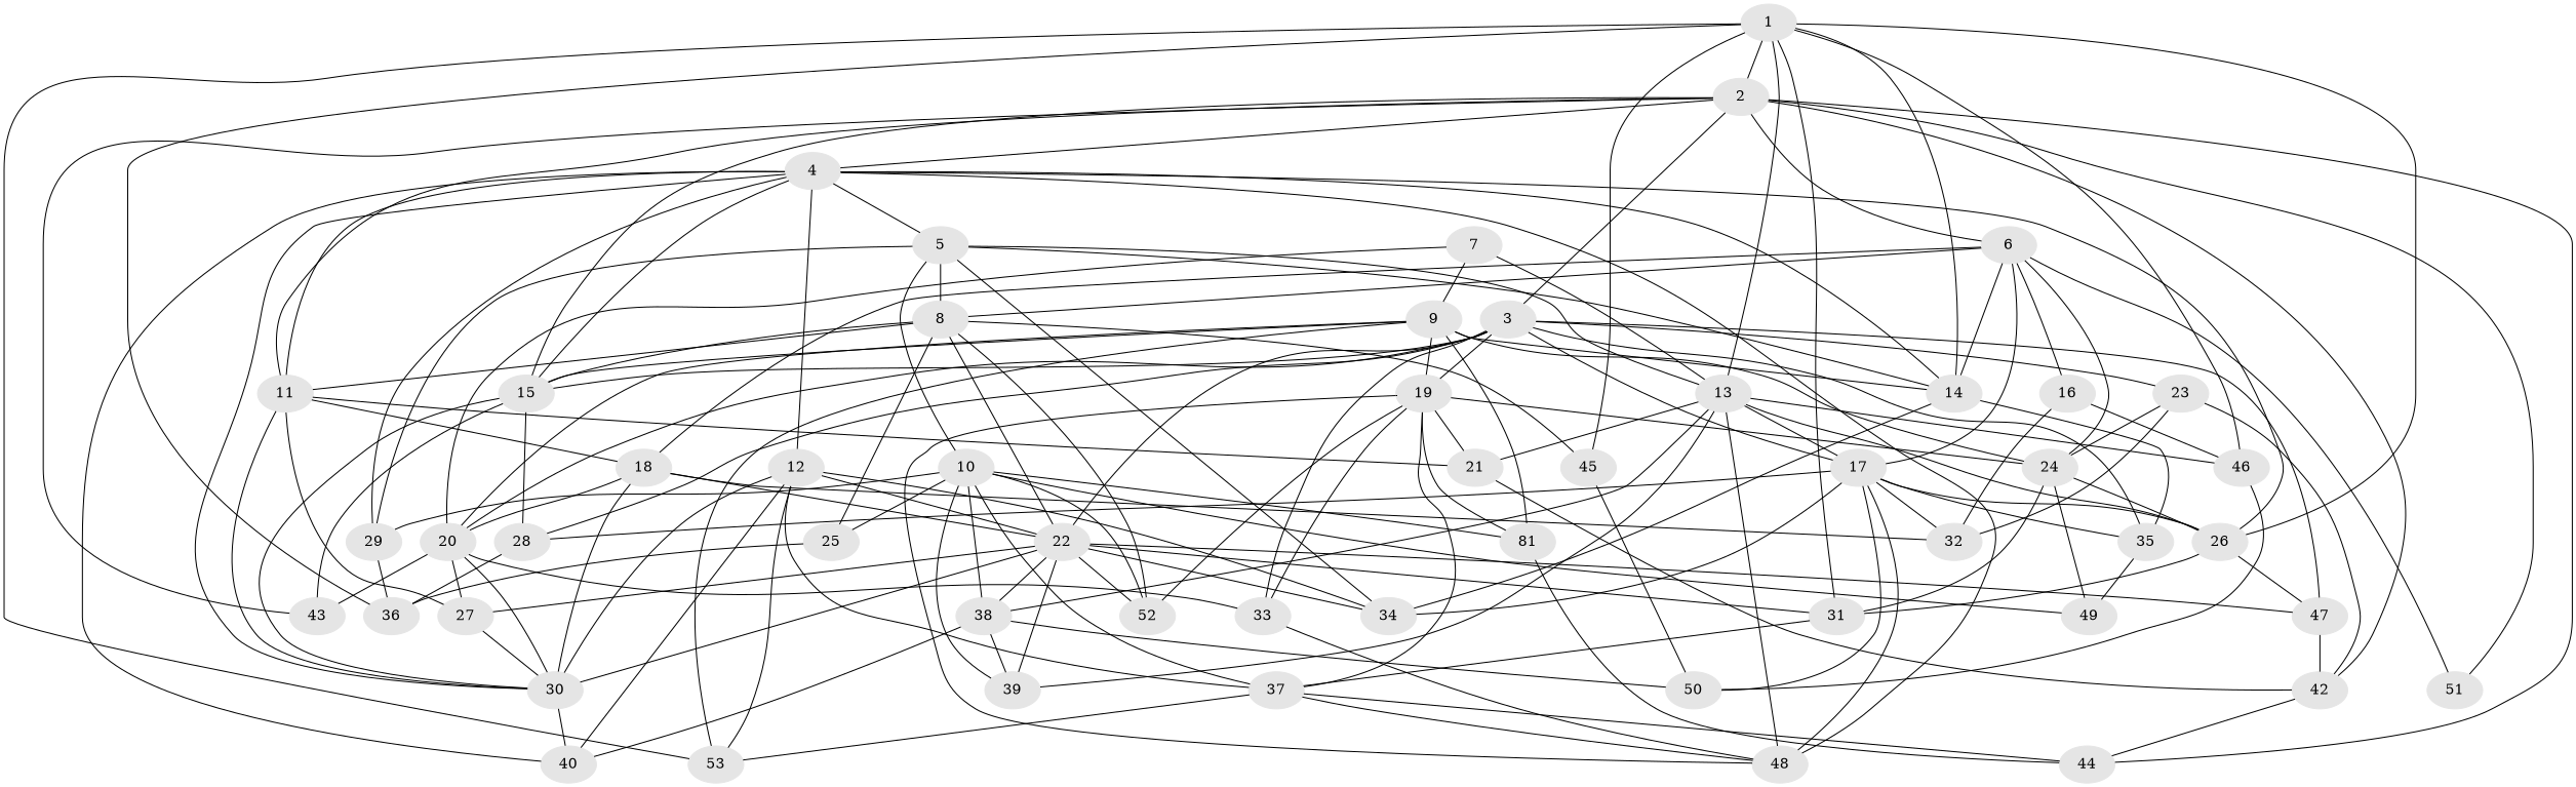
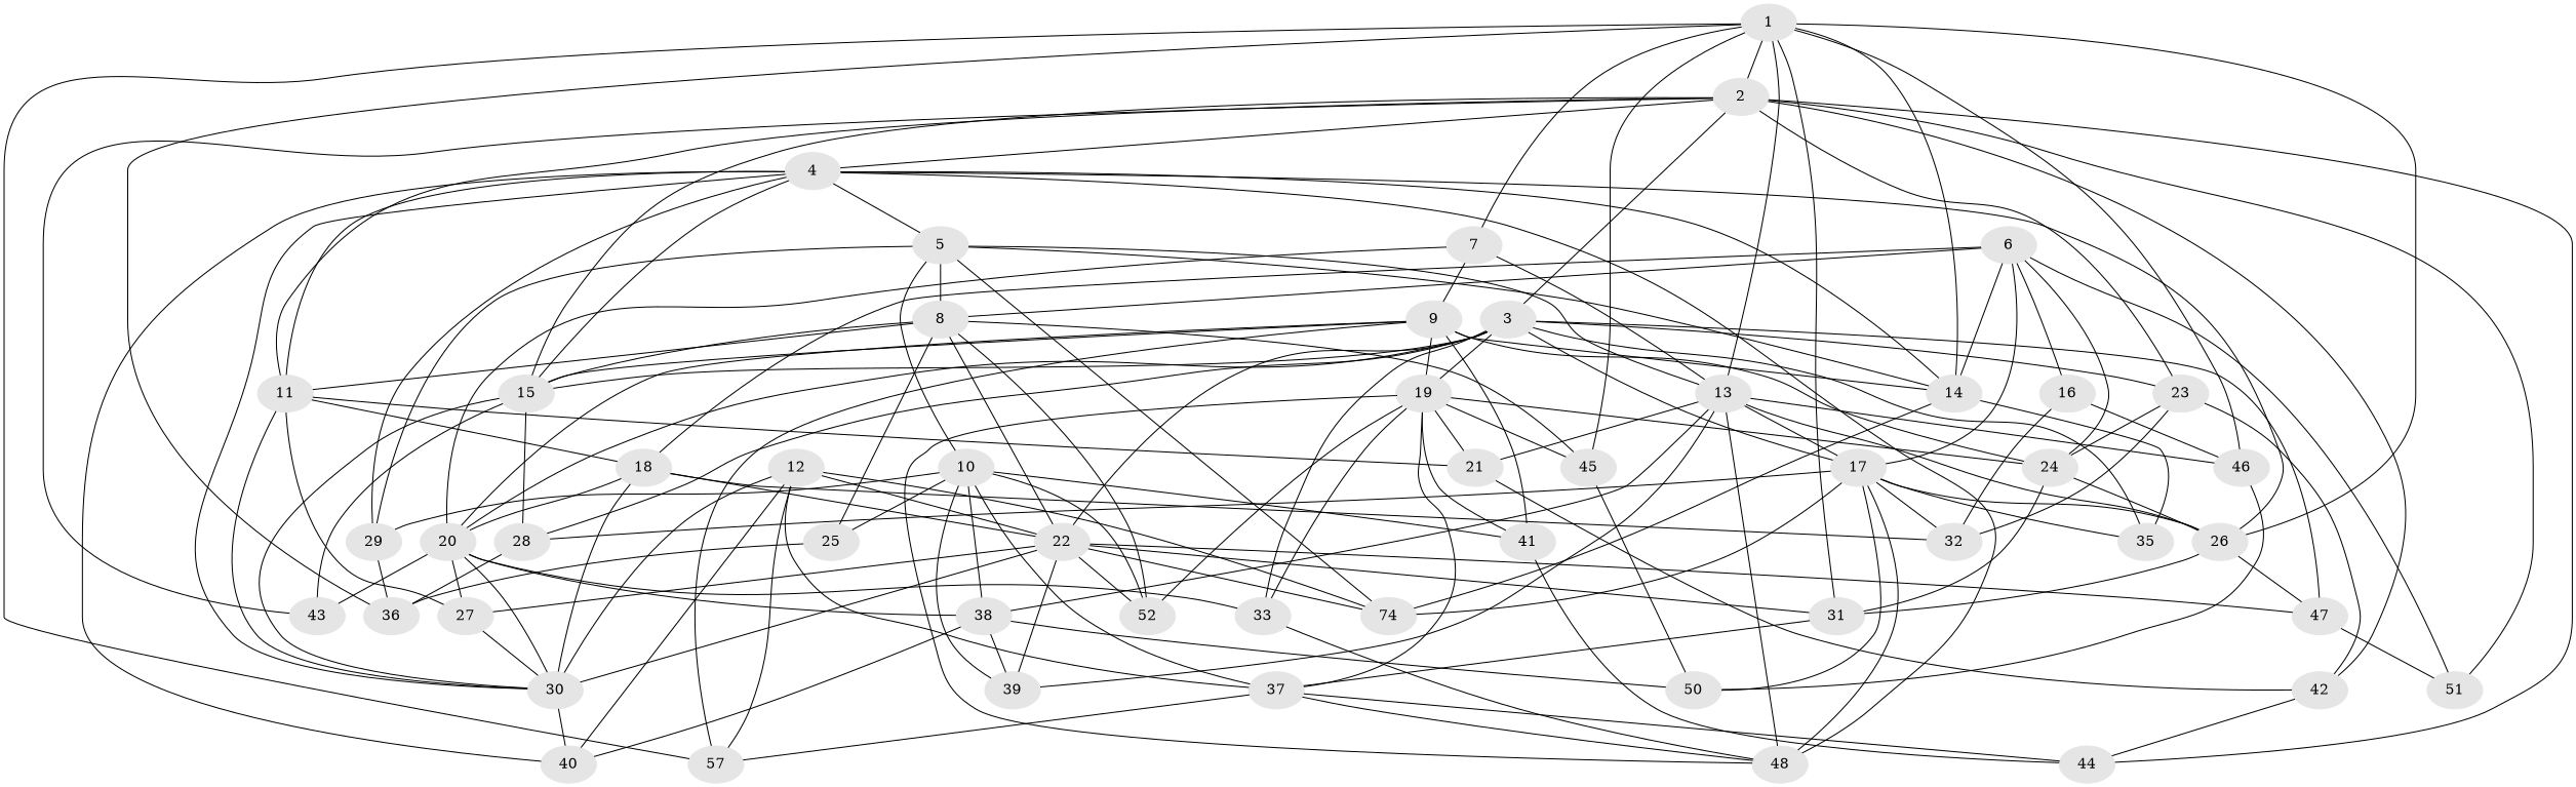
  graph {
    node [color=gray90 style=filled]
    edge [weight=1.0]
    1
    2
    7
    13
    14
    26
    31
    36
    45
    46
-   53
+   53 [label=57]
    3
    4
    6
    11
    15
    42
    43
    44
    51
    20
    9
    17
    48
    38
    39
    21
    35
-   34
+   34 [label=74]
    47
    37
    50
    19
    22
    23
    28
    33
    5
    12
    29
    30
    40
    8
    16
    18
    24
    27
    32
    52
-   41 [label=81]
-   49
+   41
    10
    25
    1 -- 2
+   1 -- 7
    1 -- 13
    1 -- 14
    1 -- 26
    1 -- 31
    1 -- 36
    1 -- 45
    1 -- 46
    1 -- 53
    2 -- 3
    2 -- 4
-   2 -- 6
+   2 -- 23
    2 -- 11
    2 -- 15
    2 -- 42
    2 -- 43
    2 -- 44
    2 -- 51
    7 -- 13
    7 -- 20
    7 -- 9
    13 -- 26
    13 -- 46
    13 -- 17
    13 -- 48 [weight=3.0]
    13 -- 38
    13 -- 39
    13 -- 21
    14 -- 35
    14 -- 34
    26 -- 31
    26 -- 47
    31 -- 37
    45 -- 50
    46 -- 50
    3 -- 15 [weight=2.0]
    3 -- 20
    3 -- 17
    3 -- 35
    3 -- 47
    3 -- 19
    3 -- 22
    3 -- 23
    3 -- 28
    3 -- 33
    4 -- 14
    4 -- 26
    4 -- 11
    4 -- 15
    4 -- 48
    4 -- 5 [weight=2.0]
-   4 -- 12
    4 -- 29
    4 -- 30
    4 -- 40
    6 -- 14 [weight=2.0]
    6 -- 51 [weight=2.0]
    6 -- 17
    6 -- 8
    6 -- 16
    6 -- 18
    6 -- 24
    11 -- 21
    11 -- 30
    11 -- 18
    11 -- 27 [weight=2.0]
    15 -- 43 [weight=2.0]
    15 -- 28
    15 -- 30
    42 -- 44
    20 -- 43
-   22 -- 38 [weight=2.0]
+   20 -- 38 [weight=2.0]
    20 -- 33
    20 -- 30
    20 -- 27
    9 -- 14
    9 -- 53
    9 -- 15
    9 -- 20
    9 -- 19
    9 -- 24 [weight=3.0]
    9 -- 41
    17 -- 26
    17 -- 48
    17 -- 35
    17 -- 34
    17 -- 50
    17 -- 28
    17 -- 32
    38 -- 39
    38 -- 50
    38 -- 40
    21 -- 42
-   35 -- 49
-   47 -- 42
+   47 -- 51
    37 -- 53
    37 -- 44
    37 -- 48
+   19 -- 45
    19 -- 48
    19 -- 21
    19 -- 37
    19 -- 33
    19 -- 24
    19 -- 52
    19 -- 41
    22 -- 31
    22 -- 39
    22 -- 34 [weight=2.0]
    22 -- 47
    22 -- 30
    22 -- 27
    22 -- 52
    23 -- 42
    23 -- 24
    23 -- 32
    28 -- 36
    33 -- 48
    5 -- 13
    5 -- 14
    5 -- 34
    5 -- 29
    5 -- 8 [weight=3.0]
    5 -- 10
    12 -- 53
    12 -- 34
    12 -- 37
    12 -- 22
    12 -- 30 [weight=2.0]
    12 -- 40
    29 -- 36
    30 -- 40
    8 -- 45
    8 -- 11
    8 -- 15
    8 -- 22
    8 -- 52
    8 -- 25
    16 -- 46
    16 -- 32
    18 -- 20
    18 -- 22
    18 -- 30
    18 -- 32
    24 -- 26 [weight=2.0]
    24 -- 31 [weight=2.0]
-   24 -- 49 [weight=2.0]
    27 -- 30
    41 -- 44
    10 -- 38 [weight=2.0]
    10 -- 39
    10 -- 37 [weight=2.0]
    10 -- 29
    10 -- 52
    10 -- 41
-   10 -- 49
    10 -- 25 [weight=2.0]
    25 -- 36
  }
